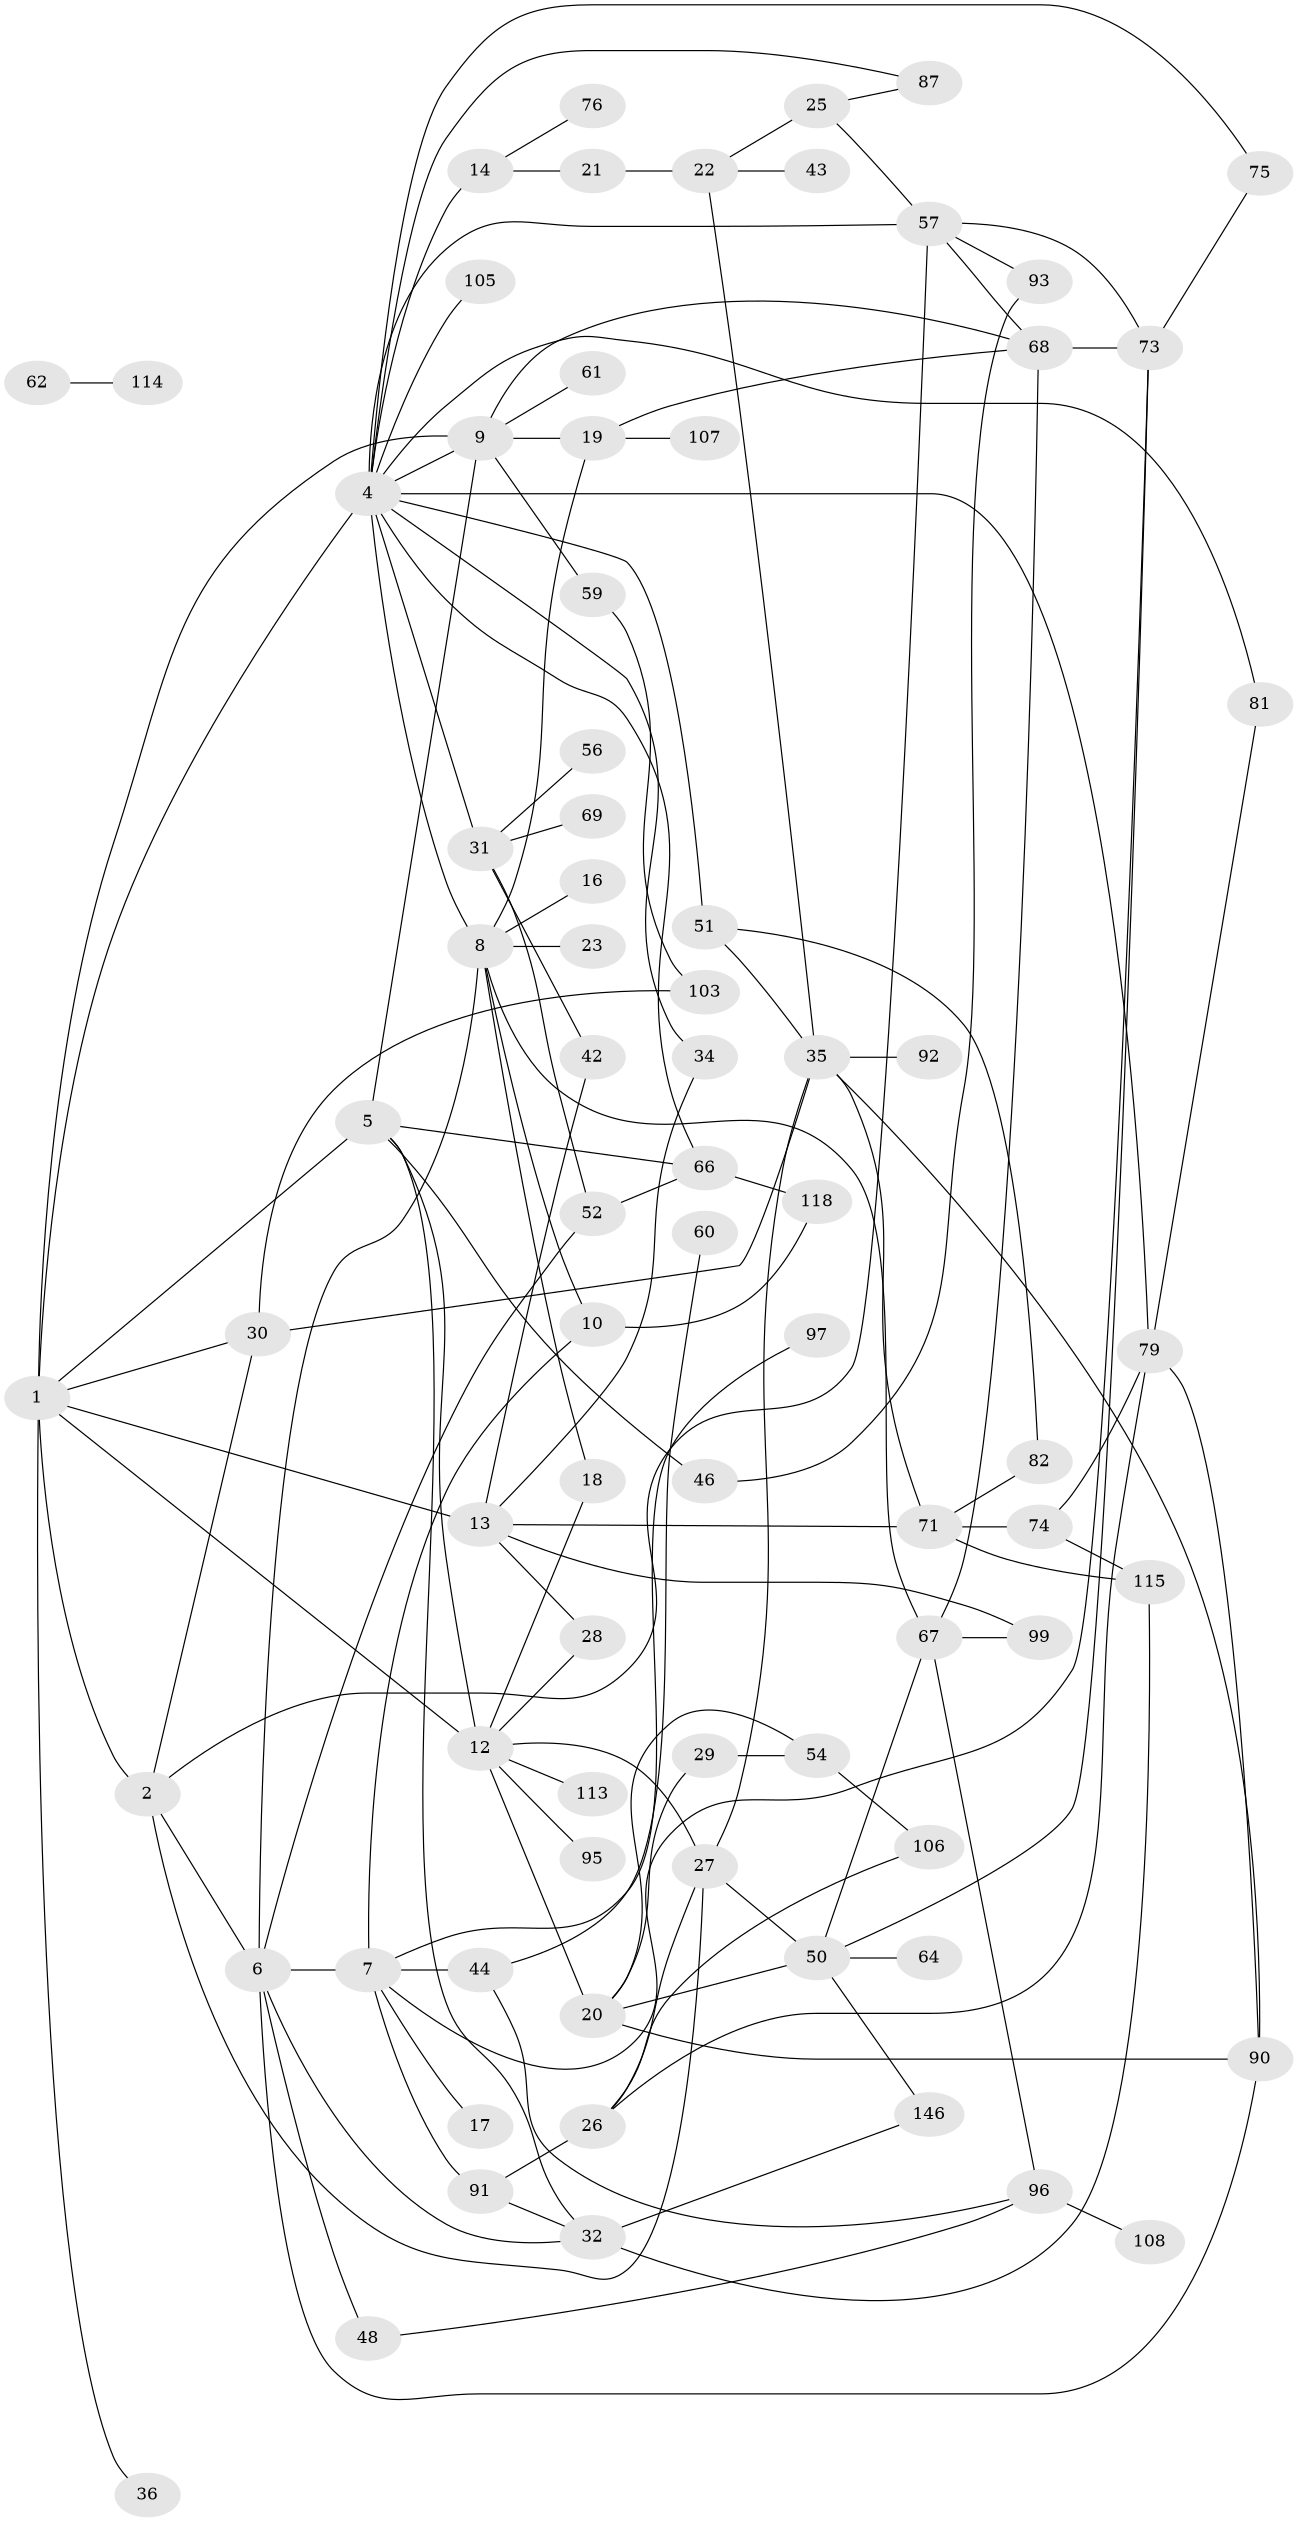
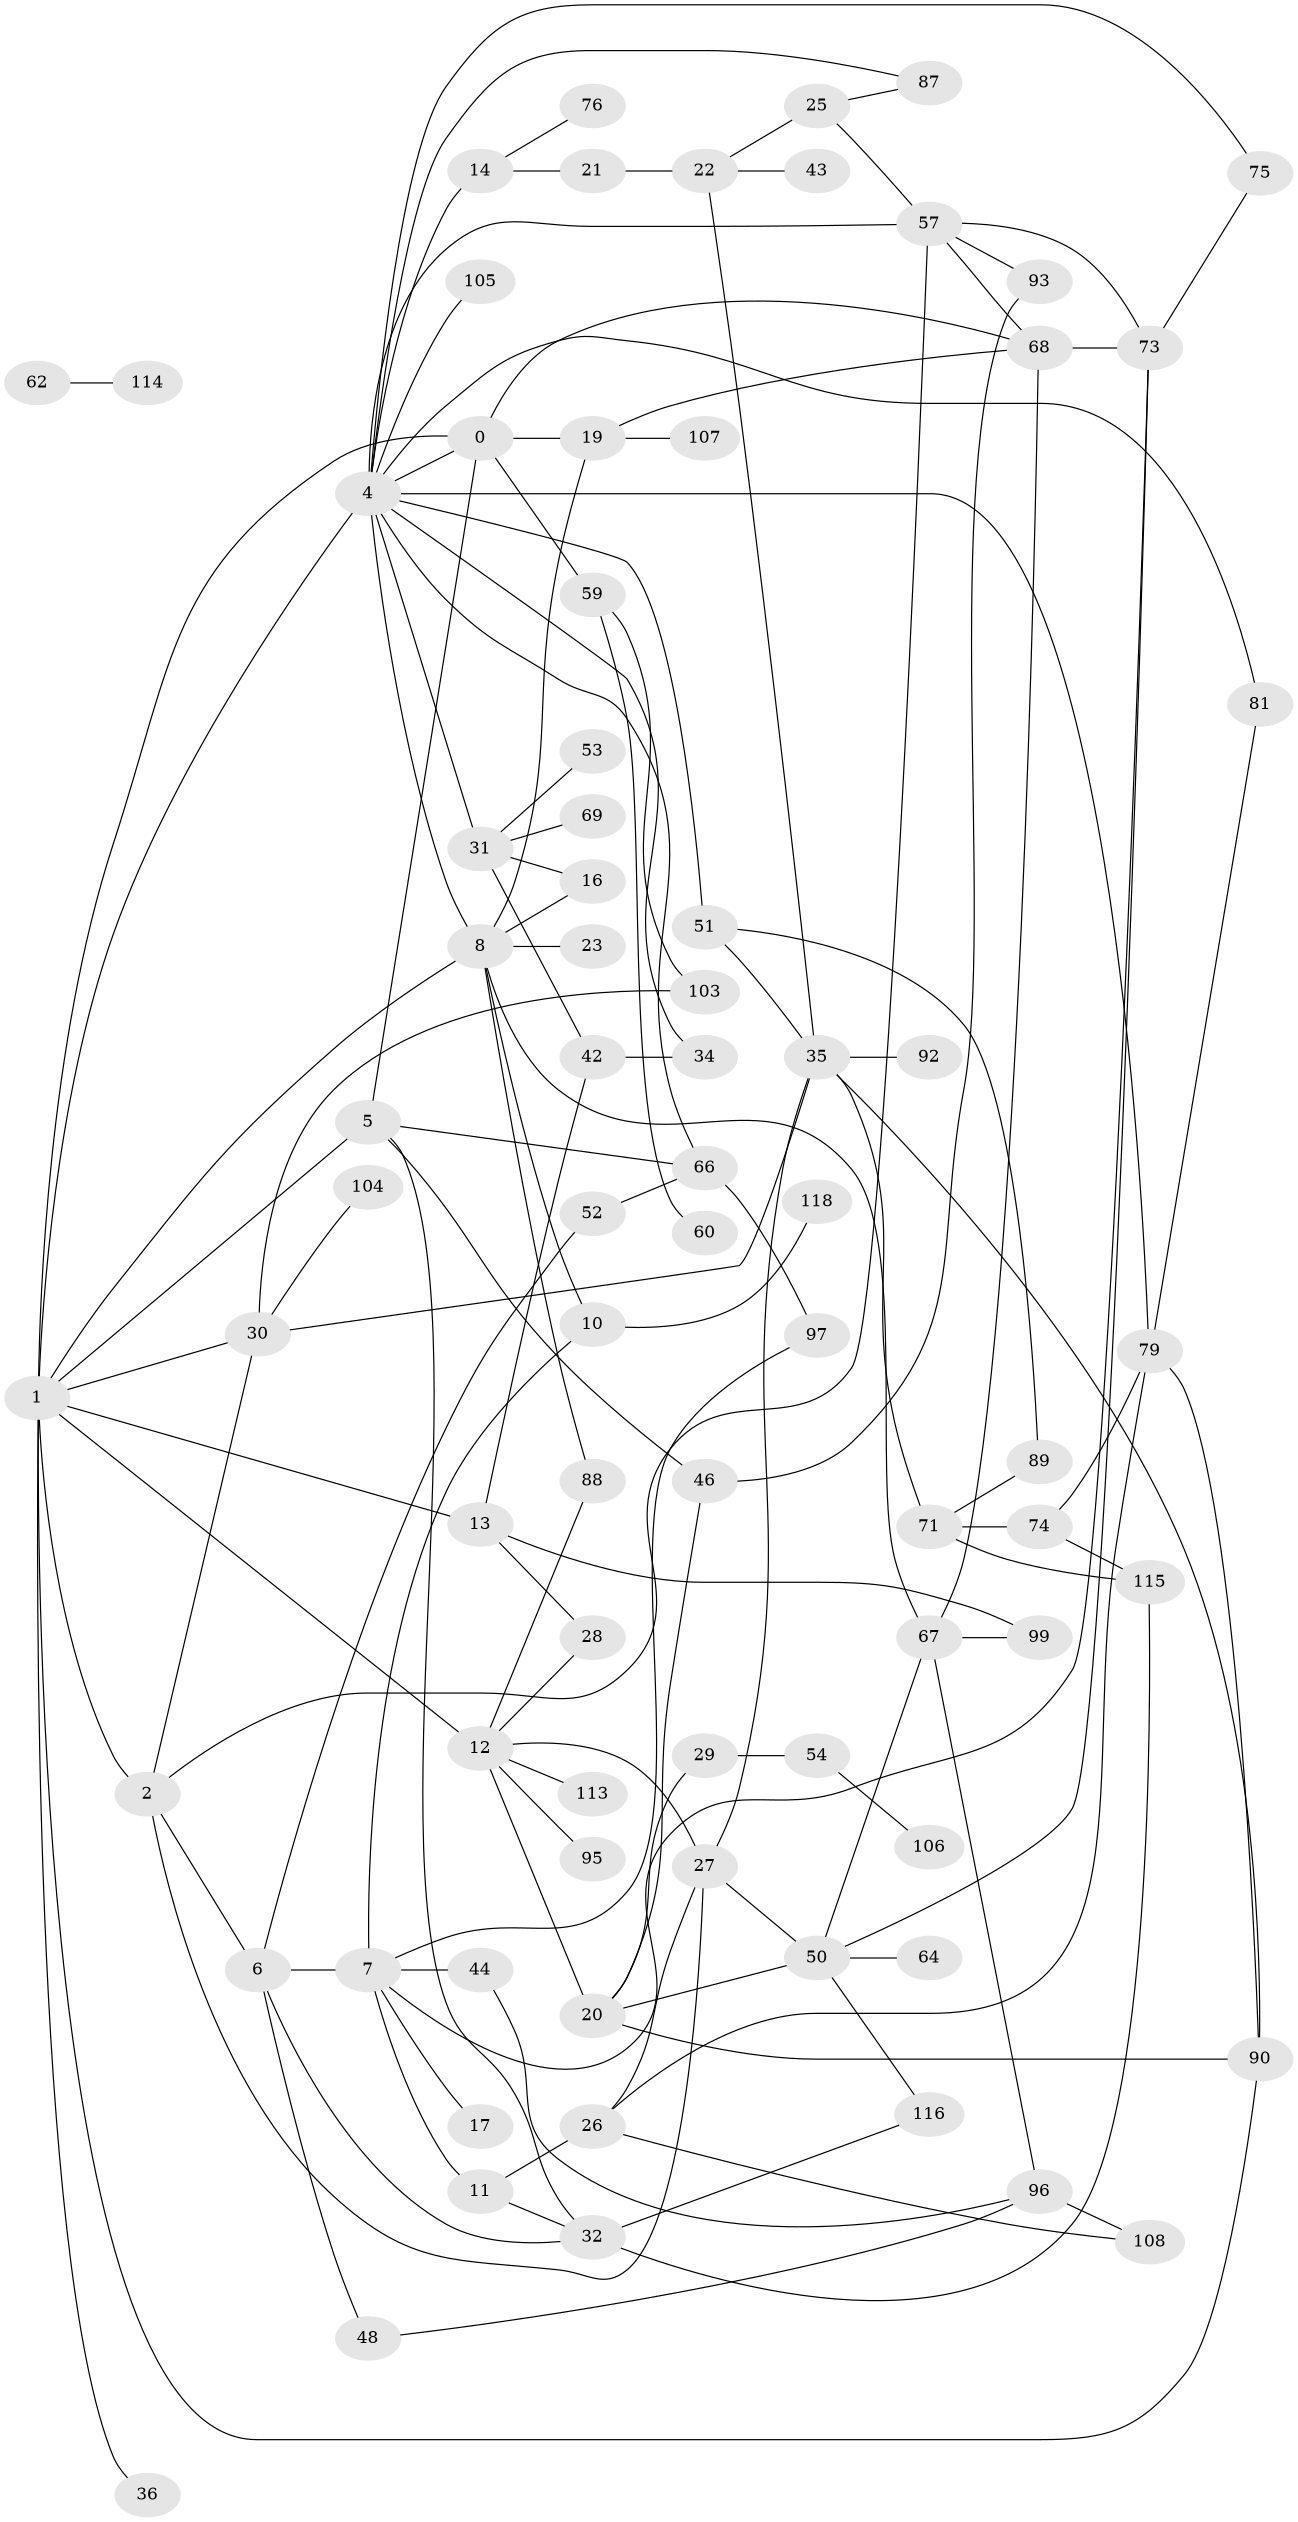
  graph {
    rankdir=LR
    node [color=gray90 style=filled]
    1 [super="+3"]
    2 [super="+37"]
    4 [super="+72"]
    5 [super="+78"]
-   9 [super="+53"]
+   9 [super="+53" label=0]
    13 [super="+111"]
    n7 [label=12 super="+41"]
    30 [super="+33"]
    36
    6 [super="+35"]
    27 [super="+102"]
    57 [super="+110"]
    8 [super="+12"]
    14 [super="+39"]
    31 [super="+38"]
    34
    51
    66 [super="+109"]
    75
    79 [super="+87"]
    81
    n22 [label=87]
    105
    32 [super="+40"]
    46
    19 [super="+91"]
    59
-   61
    68 [super="+112"]
    28 [super="+49"]
    42
    71 [super="+83"]
    99
-   18 [super="+26"]
+   18 [super="+26" label=88]
    20
    95
    113
    n38 [label=35 super="+58"]
    103
+   104
    7 [super="+88"]
    48
    52
    90 [super="+94"]
    50 [super="+63"]
    73 [super="+86"]
    93
    10 [super="+47"]
    16
    23
    67 [super="+117"]
    21 [super="+45"]
    76
-   56
+   56 [label=53]
    69
-   89 [label=82]
+   89
    97
    115
-   116 [label=146]
-   11 [super="+80" label=91]
+   116
+   11 [super="+80"]
    17
    44 [super="+101"]
    96 [super="+100"]
    118
    n65 [label=26 super="+77"]
    107
    60 [super="+82"]
    108
    74 [super="+85"]
    22
    29
    54
    64 [super="+98"]
    25 [super="+70"]
    43
    92
    106
    62 [super="+65"]
    114
    1 -- 2
    1 -- 4
    1 -- 5
    1 -- 9
    1 -- 13
    1 -- n7
    1 -- 30
    1 -- 36
    2 -- 30
    2 -- 6
    2 -- 27
    2 -- 57
    4 -- 9
    4 -- 57
    4 -- 8
    4 -- 14
    4 -- 31
    4 -- 34
    4 -- 51
    4 -- 66
    4 -- 75
    4 -- 79
    4 -- 81
    4 -- n22
    4 -- 105
    5 -- 9
-   5 -- n7
    5 -- 66
    5 -- 32
    5 -- 46
    9 -- 19
    9 -- 59
-   9 -- 61
    9 -- 68
-   13 -- 34
+   42 -- 34
    13 -- 28
    13 -- 42
-   13 -- 71
    13 -- 99
    n7 -- 27 [weight=2]
    n7 -- 28
    n7 -- 18
    n7 -- 20
    n7 -- 95
    n7 -- 113
    30 -- n38
    30 -- 103
-   6 -- 8
+   30 -- 104
+   1 -- 8
    6 -- 32
    6 -- 7
    6 -- 48
    6 -- 52
-   6 -- 90
+   1 -- 90
    27 -- n38
    27 -- 50
    57 -- 68
    57 -- 73
    57 -- 93
    8 -- 19
    8 -- 18
    8 -- 10
    8 -- 16
    8 -- 23
    8 -- 67
    14 -- 21
    14 -- 76
    31 -- 42
-   31 -- 52
+   31 -- 16
    31 -- 56
    31 -- 69
    51 -- n38
    51 -- 89
-   66 -- 118
+   66 -- 97
    79 -- 81
    79 -- 90
    32 -- 115
    32 -- 116
    46 -- 93
    19 -- 68
    19 -- 107
    59 -- 103
-   44 -- 60
+   59 -- 60
    68 -- 73
    71 -- 89
    71 -- 115
    71 -- 74
-   20 -- 54
+   20 -- 46
    20 -- 90
    20 -- 50
    20 -- 29
    n38 -- 71
    n38 -- 90
    n38 -- 92
    7 -- 73
    7 -- 10
    7 -- 97
    7 -- 11
    7 -- 17
    7 -- 44 [weight=2]
    48 -- 96
    52 -- 66
    50 -- 73
    50 -- 67
    50 -- 116
    50 -- 64
    73 -- 75
    10 -- 118
    67 -- 68
    67 -- 99
    67 -- 96
    21 -- 22
    11 -- 32
    11 -- n65
    44 -- 96
    96 -- 108
    n65 -- 27
    n65 -- 79
-   n65 -- 106
+   n65 -- 108
    74 -- 79
    74 -- 115
    22 -- n38
    22 -- 25
    22 -- 43
    29 -- 54
    54 -- 106
    25 -- 57 [weight=2]
    25 -- n22
    62 -- 114
  }
